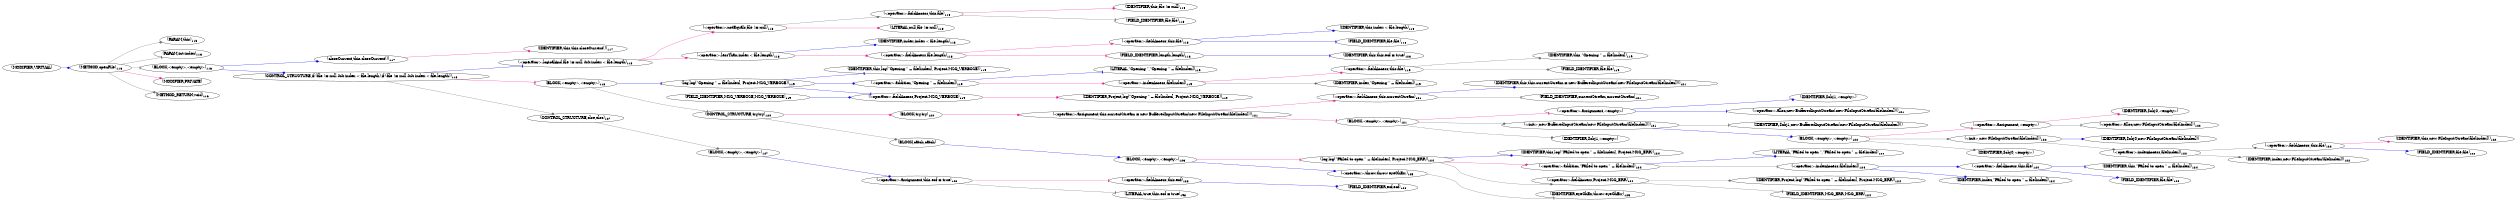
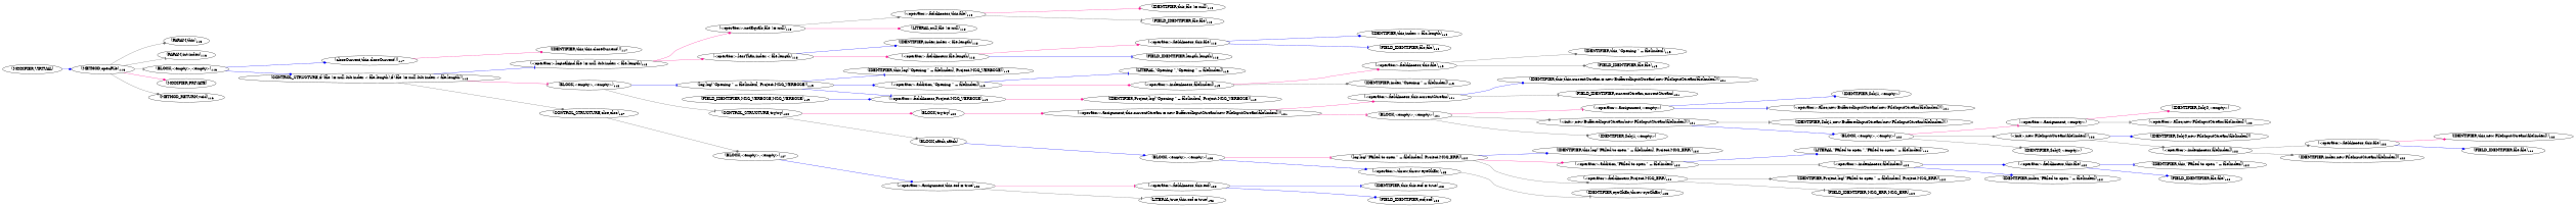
  digraph {
    rankdir=LR
    edge [arrowhead=dot color=blue]
    n1 [label=<(METHOD,openFile)<SUB>116</SUB>>]
    n2 [label=<(PARAM,this)<SUB>116</SUB>>]
    n3 [label=<(PARAM,int index)<SUB>116</SUB>>]
    n4 [label=<(BLOCK,&lt;empty&gt;,&lt;empty&gt;)<SUB>116</SUB>>]
    n5 [label=<(MODIFIER,PRIVATE)>]
    n6 [label=<(METHOD_RETURN,void)<SUB>116</SUB>>]
    n7 [label=<(closeCurrent,this.closeCurrent())<SUB>117</SUB>>]
    n8 [label=<(CONTROL_STRUCTURE,if (file != null &amp;&amp; index &lt; file.length),if (file != null &amp;&amp; index &lt; file.length))<SUB>118</SUB>>]
    n9 [label=<(MODIFIER,VIRTUAL)>]
    n10 [label=<(IDENTIFIER,this,this.closeCurrent())<SUB>117</SUB>>]
    n11 [label=<(&lt;operator&gt;.logicalAnd,file != null &amp;&amp; index &lt; file.length)<SUB>118</SUB>>]
    n12 [label=<(BLOCK,&lt;empty&gt;,&lt;empty&gt;)<SUB>118</SUB>>]
    n13 [label=<(CONTROL_STRUCTURE,else,else)<SUB>127</SUB>>]
    n14 [label=<(&lt;operator&gt;.notEquals,file != null)<SUB>118</SUB>>]
    n15 [label=<(&lt;operator&gt;.lessThan,index &lt; file.length)<SUB>118</SUB>>]
    n16 [label=<(log,log(&quot;Opening &quot; + file[index], Project.MSG_VERBOSE))<SUB>119</SUB>>]
    n17 [label=<(CONTROL_STRUCTURE,try,try)<SUB>120</SUB>>]
    n18 [label=<(BLOCK,&lt;empty&gt;,&lt;empty&gt;)<SUB>127</SUB>>]
    n19 [label=<(&lt;operator&gt;.fieldAccess,this.file)<SUB>118</SUB>>]
    n20 [label=<(LITERAL,null,file != null)<SUB>118</SUB>>]
    n21 [label=<(IDENTIFIER,index,index &lt; file.length)<SUB>118</SUB>>]
    n22 [label=<(&lt;operator&gt;.fieldAccess,file.length)<SUB>118</SUB>>]
    n23 [label=<(IDENTIFIER,this,file != null)<SUB>118</SUB>>]
    n24 [label=<(FIELD_IDENTIFIER,file,file)<SUB>118</SUB>>]
    n25 [label=<(&lt;operator&gt;.fieldAccess,this.file)<SUB>118</SUB>>]
    n26 [label=<(FIELD_IDENTIFIER,length,length)<SUB>118</SUB>>]
    n27 [label=<(IDENTIFIER,this,index &lt; file.length)<SUB>118</SUB>>]
    n28 [label=<(FIELD_IDENTIFIER,file,file)<SUB>118</SUB>>]
    n29 [label=<(IDENTIFIER,this,log(&quot;Opening &quot; + file[index], Project.MSG_VERBOSE))<SUB>119</SUB>>]
    n30 [label=<(&lt;operator&gt;.addition,&quot;Opening &quot; + file[index])<SUB>119</SUB>>]
    n31 [label=<(&lt;operator&gt;.fieldAccess,Project.MSG_VERBOSE)<SUB>119</SUB>>]
    n32 [label=<(BLOCK,try,try)<SUB>120</SUB>>]
    n33 [label=<(BLOCK,catch,catch)>]
    n34 [label=<(LITERAL,&quot;Opening &quot;,&quot;Opening &quot; + file[index])<SUB>119</SUB>>]
    n35 [label=<(&lt;operator&gt;.indexAccess,file[index])<SUB>119</SUB>>]
    n36 [label=<(IDENTIFIER,Project,log(&quot;Opening &quot; + file[index], Project.MSG_VERBOSE))<SUB>119</SUB>>]
    n37 [label=<(&lt;operator&gt;.fieldAccess,this.file)<SUB>119</SUB>>]
    n38 [label=<(IDENTIFIER,index,&quot;Opening &quot; + file[index])<SUB>119</SUB>>]
    n39 [label=<(IDENTIFIER,this,&quot;Opening &quot; + file[index])<SUB>119</SUB>>]
    n40 [label=<(FIELD_IDENTIFIER,file,file)<SUB>119</SUB>>]
    n41 [label=<(FIELD_IDENTIFIER,MSG_VERBOSE,MSG_VERBOSE)<SUB>119</SUB>>]
    n42 [label=<(&lt;operator&gt;.assignment,this.currentStream = new BufferedInputStream(new FileInputStream(file[index])))<SUB>121</SUB>>]
    n43 [label=<(BLOCK,&lt;empty&gt;,&lt;empty&gt;)<SUB>123</SUB>>]
    n44 [label=<(&lt;operator&gt;.fieldAccess,this.currentStream)<SUB>121</SUB>>]
    n45 [label=<(BLOCK,&lt;empty&gt;,&lt;empty&gt;)<SUB>121</SUB>>]
    n46 [label=<(IDENTIFIER,this,this.currentStream = new BufferedInputStream(new FileInputStream(file[index])))<SUB>121</SUB>>]
    n47 [label=<(FIELD_IDENTIFIER,currentStream,currentStream)<SUB>121</SUB>>]
    n48 [label=<(&lt;operator&gt;.assignment,&lt;empty&gt;)>]
    n49 [label=<(&lt;init&gt;,new BufferedInputStream(new FileInputStream(file[index])))<SUB>121</SUB>>]
    n50 [label=<(IDENTIFIER,$obj1,&lt;empty&gt;)>]
    n51 [label=<(IDENTIFIER,$obj1,&lt;empty&gt;)>]
    n52 [label=<(&lt;operator&gt;.alloc,new BufferedInputStream(new FileInputStream(file[index])))<SUB>121</SUB>>]
    n53 [label=<(IDENTIFIER,$obj1,new BufferedInputStream(new FileInputStream(file[index])))>]
    n54 [label=<(BLOCK,&lt;empty&gt;,&lt;empty&gt;)<SUB>122</SUB>>]
    n55 [label=<(&lt;operator&gt;.assignment,&lt;empty&gt;)>]
    n56 [label=<(&lt;init&gt;,new FileInputStream(file[index]))<SUB>122</SUB>>]
    n57 [label=<(IDENTIFIER,$obj0,&lt;empty&gt;)>]
    n58 [label=<(IDENTIFIER,$obj0,&lt;empty&gt;)>]
    n59 [label=<(&lt;operator&gt;.alloc,new FileInputStream(file[index]))<SUB>122</SUB>>]
    n60 [label=<(IDENTIFIER,$obj0,new FileInputStream(file[index]))>]
    n61 [label=<(&lt;operator&gt;.indexAccess,file[index])<SUB>122</SUB>>]
    n62 [label=<(&lt;operator&gt;.fieldAccess,this.file)<SUB>122</SUB>>]
    n63 [label=<(IDENTIFIER,index,new FileInputStream(file[index]))<SUB>122</SUB>>]
    n64 [label=<(IDENTIFIER,this,new FileInputStream(file[index]))<SUB>122</SUB>>]
    n65 [label=<(FIELD_IDENTIFIER,file,file)<SUB>122</SUB>>]
    n66 [label=<(log,log(&quot;Failed to open &quot; + file[index], Project.MSG_ERR))<SUB>124</SUB>>]
    n67 [label=<(&lt;operator&gt;.throw,throw eyeOhEx;)<SUB>125</SUB>>]
    n68 [label=<(IDENTIFIER,this,log(&quot;Failed to open &quot; + file[index], Project.MSG_ERR))<SUB>124</SUB>>]
    n69 [label=<(&lt;operator&gt;.addition,&quot;Failed to open &quot; + file[index])<SUB>124</SUB>>]
    n70 [label=<(&lt;operator&gt;.fieldAccess,Project.MSG_ERR)<SUB>124</SUB>>]
    n71 [label=<(IDENTIFIER,eyeOhEx,throw eyeOhEx;)<SUB>125</SUB>>]
    n72 [label=<(LITERAL,&quot;Failed to open &quot;,&quot;Failed to open &quot; + file[index])<SUB>124</SUB>>]
    n73 [label=<(&lt;operator&gt;.indexAccess,file[index])<SUB>124</SUB>>]
    n74 [label=<(IDENTIFIER,Project,log(&quot;Failed to open &quot; + file[index], Project.MSG_ERR))<SUB>124</SUB>>]
    n75 [label=<(FIELD_IDENTIFIER,MSG_ERR,MSG_ERR)<SUB>124</SUB>>]
    n76 [label=<(&lt;operator&gt;.fieldAccess,this.file)<SUB>124</SUB>>]
    n77 [label=<(IDENTIFIER,index,&quot;Failed to open &quot; + file[index])<SUB>124</SUB>>]
    n78 [label=<(IDENTIFIER,this,&quot;Failed to open &quot; + file[index])<SUB>124</SUB>>]
    n79 [label=<(FIELD_IDENTIFIER,file,file)<SUB>124</SUB>>]
    n80 [label=<(&lt;operator&gt;.assignment,this.eof = true)<SUB>128</SUB>>]
    n81 [label=<(&lt;operator&gt;.fieldAccess,this.eof)<SUB>128</SUB>>]
    n82 [label=<(LITERAL,true,this.eof = true)<SUB>198</SUB>>]
    n83 [label=<(IDENTIFIER,this,this.eof = true)<SUB>128</SUB>>]
    n84 [label=<(FIELD_IDENTIFIER,eof,eof)<SUB>128</SUB>>]
    n1 -> n2 [arrowhead=diamond color=gray40]
    n1 -> n3 [arrowhead=tee color=gray40]
    n1 -> n4 [arrowhead=tee color=gray40]
    n1 -> n5 [arrowhead=diamond color=deeppink]
    n1 -> n6 [color=gray40]
    n4 -> n7 [arrowhead=diamond]
    n4 -> n8
    n7 -> n10 [color=deeppink]
    n8 -> n11 [arrowhead=tee]
    n8 -> n12 [arrowhead=tee color=deeppink]
    n8 -> n13 [color=gray40]
    n9 -> n1 [arrowhead=diamond]
    n11 -> n14 [arrowhead=diamond color=deeppink]
    n11 -> n15 [arrowhead=diamond color=deeppink]
    n12 -> n16 [arrowhead=tee]
    n12 -> n17 [arrowhead=tee color=gray40]
    n13 -> n18 [color=gray40]
    n14 -> n19 [arrowhead=diamond color=gray40]
    n14 -> n20 [color=deeppink]
    n15 -> n21
    n15 -> n22 [color=deeppink]
    n16 -> n29 [arrowhead=tee]
    n16 -> n30
    n16 -> n31 [arrowhead=tee]
    n17 -> n32 [arrowhead=diamond color=deeppink]
    n17 -> n33 [color=gray40]
    n18 -> n80
    n19 -> n23 [color=deeppink]
    n19 -> n24 [arrowhead=tee color=gray40]
    n22 -> n25 [arrowhead=diamond color=deeppink]
-   n22 -> n26 [arrowhead=tee color=deeppink]
+   n22 -> n26 [arrowhead=tee]
    n25 -> n27 [arrowhead=diamond]
    n25 -> n28 [arrowhead=tee]
    n30 -> n34 [arrowhead=tee]
    n30 -> n35 [arrowhead=diamond color=deeppink]
    n31 -> n36 [color=deeppink]
    n32 -> n42 [color=deeppink]
    n33 -> n43 [arrowhead=diamond]
    n35 -> n37 [color=deeppink]
    n35 -> n38 [arrowhead=diamond color=gray40]
    n37 -> n39 [color=gray40]
    n37 -> n40 [arrowhead=diamond color=gray40]
    n41 -> n31 [arrowhead=diamond]
    n42 -> n44 [arrowhead=diamond color=deeppink]
    n42 -> n45 [arrowhead=tee color=deeppink]
    n43 -> n66 [arrowhead=tee color=deeppink]
    n43 -> n67
    n44 -> n46
    n44 -> n47 [arrowhead=tee color=gray40]
    n45 -> n48 [arrowhead=tee color=deeppink]
    n45 -> n49 [color=gray40]
    n45 -> n50 [color=gray40]
    n48 -> n51
    n48 -> n52 [arrowhead=tee]
    n49 -> n53 [arrowhead=tee color=gray40]
    n49 -> n54
    n54 -> n55 [arrowhead=tee color=deeppink]
    n54 -> n56 [arrowhead=diamond color=gray40]
    n54 -> n57 [color=gray40]
    n55 -> n58 [color=deeppink]
    n55 -> n59 [arrowhead=tee color=gray40]
    n56 -> n60
    n56 -> n61 [arrowhead=diamond color=gray40]
    n61 -> n62 [color=gray40]
    n61 -> n63 [arrowhead=diamond color=gray40]
    n62 -> n64 [arrowhead=diamond color=deeppink]
    n62 -> n65 [arrowhead=diamond]
    n66 -> n68
    n66 -> n69 [arrowhead=diamond color=deeppink]
    n66 -> n70 [arrowhead=diamond color=gray40]
    n67 -> n71 [arrowhead=tee color=gray40]
    n69 -> n72
    n69 -> n73 [arrowhead=tee color=gray40]
    n70 -> n74 [arrowhead=diamond color=gray40]
    n70 -> n75 [arrowhead=tee color=gray40]
    n73 -> n76 [arrowhead=diamond]
    n73 -> n77
    n76 -> n78 [arrowhead=tee]
    n76 -> n79 [arrowhead=diamond]
    n80 -> n81 [arrowhead=tee color=deeppink]
    n80 -> n82 [arrowhead=tee color=gray40]
-   n26 -> n83 [arrowhead=tee]
+   n81 -> n83 [arrowhead=tee]
    n81 -> n84
  }
